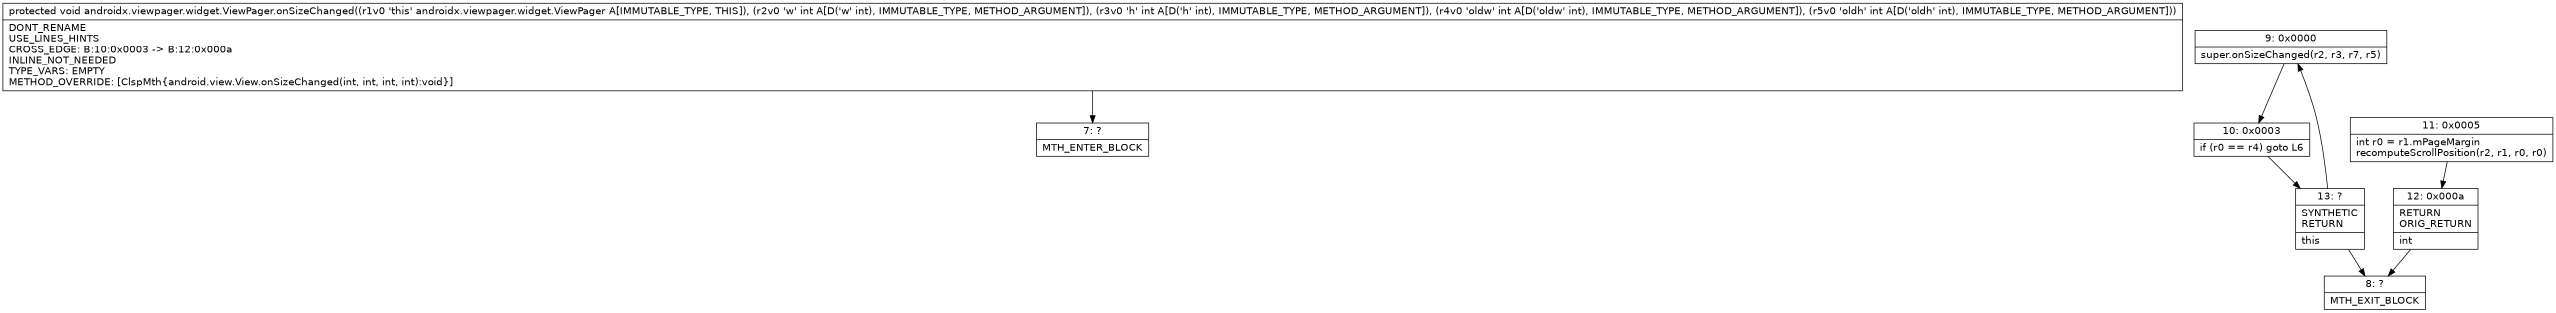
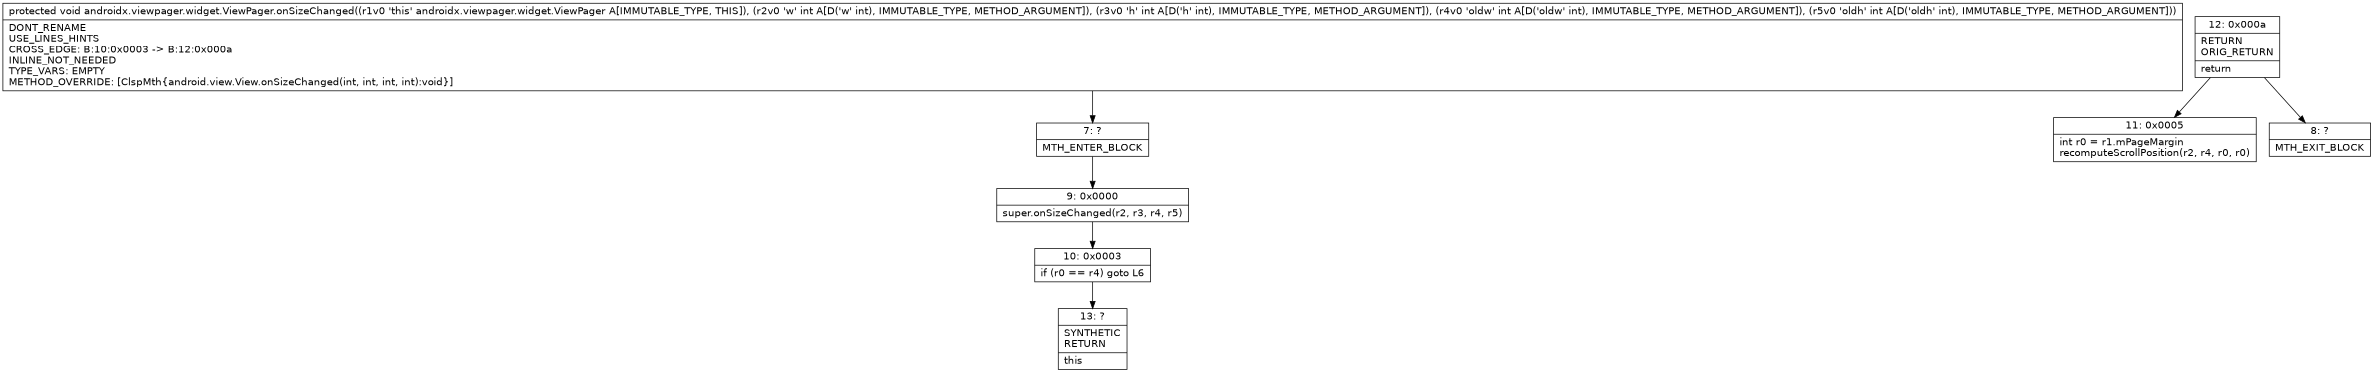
  digraph {
    fontname="DejaVu Sans"
    node [fontname="DejaVu Sans" shape=record]
    edge [fontname="DejaVu Sans"]
    n1 [label="{7\:\ ?|MTH_ENTER_BLOCK\l}"]
-   n2 [label="{9\:\ 0x0000|super.onSizeChanged(r2, r3, r7, r5)\l}"]
+   n2 [label="{9\:\ 0x0000|super.onSizeChanged(r2, r3, r4, r5)\l}"]
    n3 [label="{10\:\ 0x0003|if (r0 == r4) goto L6\l}"]
    n4 [label="{13\:\ ?|SYNTHETIC\lRETURN\l|this\l}"]
-   n5 [label="{11\:\ 0x0005|int r0 = r1.mPageMargin\lrecomputeScrollPosition(r2, r1, r0, r0)\l}"]
-   n6 [label="{12\:\ 0x000a|RETURN\lORIG_RETURN\l|int\l}"]
+   n5 [label="{11\:\ 0x0005|int r0 = r1.mPageMargin\lrecomputeScrollPosition(r2, r4, r0, r0)\l}"]
+   n6 [label="{12\:\ 0x000a|RETURN\lORIG_RETURN\l|return\l}"]
    n7 [label="{8\:\ ?|MTH_EXIT_BLOCK\l}"]
    n8 [label="{protected void androidx.viewpager.widget.ViewPager.onSizeChanged((r1v0 'this' androidx.viewpager.widget.ViewPager A[IMMUTABLE_TYPE, THIS]), (r2v0 'w' int A[D('w' int), IMMUTABLE_TYPE, METHOD_ARGUMENT]), (r3v0 'h' int A[D('h' int), IMMUTABLE_TYPE, METHOD_ARGUMENT]), (r4v0 'oldw' int A[D('oldw' int), IMMUTABLE_TYPE, METHOD_ARGUMENT]), (r5v0 'oldh' int A[D('oldh' int), IMMUTABLE_TYPE, METHOD_ARGUMENT]))  | DONT_RENAME\lUSE_LINES_HINTS\lCROSS_EDGE: B:10:0x0003 \-\> B:12:0x000a\lINLINE_NOT_NEEDED\lTYPE_VARS: EMPTY\lMETHOD_OVERRIDE: [ClspMth\{android.view.View.onSizeChanged(int, int, int, int):void\}]\l}"]
-   n4 -> n2
+   n1 -> n2
    n2 -> n3
    n3 -> n4
-   n4 -> n7
-   n5 -> n6
+   n6 -> n5
    n6 -> n7
    n8 -> n1
  }
